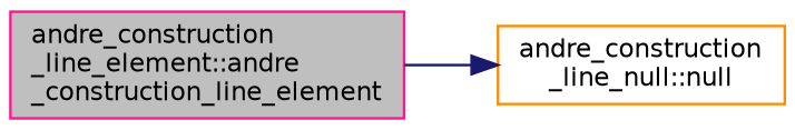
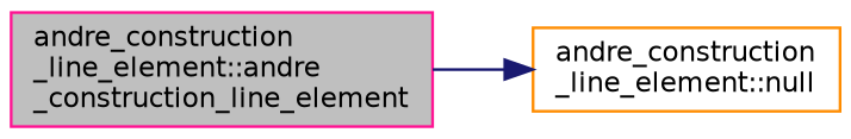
  digraph {
    rankdir=LR
    node [fontname=Helvetica fontsize=10 shape=record style=filled]
    n1 [color=deeppink fillcolor=grey75 fontcolor=black height=0.2 label="andre_construction\l_line_element::andre\l_construction_line_element" width=0.4]
-   n2 [color=darkorange fillcolor=white height=0.2 label="andre_construction\l_line_null::null" width=0.4]
+   n2 [color=darkorange fillcolor=white height=0.2 label="andre_construction\l_line_element::null" width=0.4]
    n1 -> n2 [color=midnightblue fontname=Helvetica fontsize=10 labelfontname=Helvetica labelfontsize=10 style=solid arrowhead=normal]
  }
